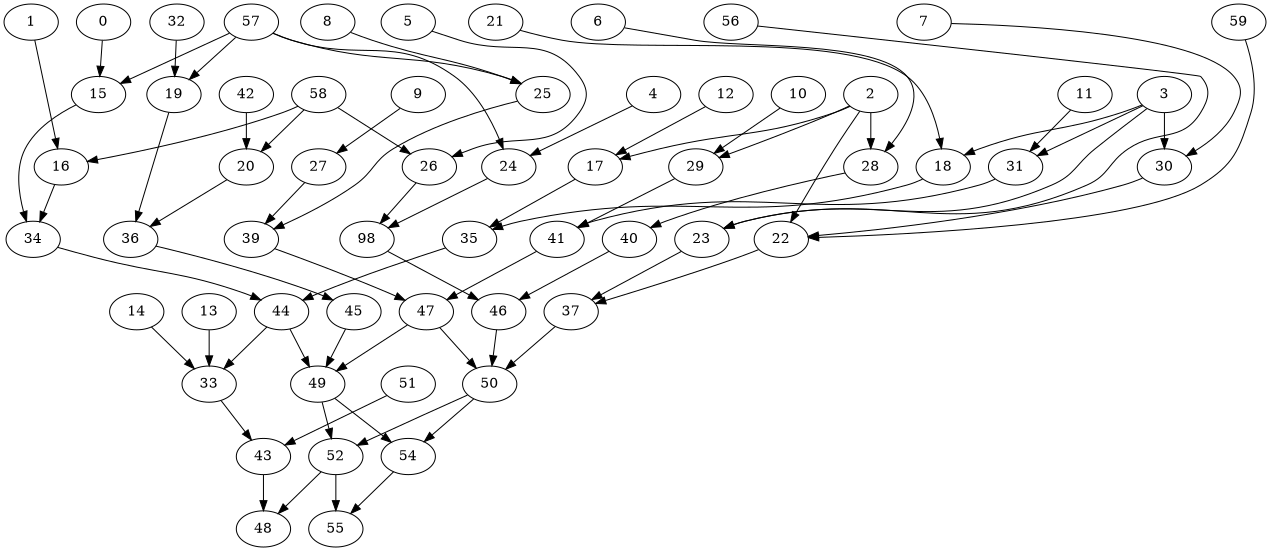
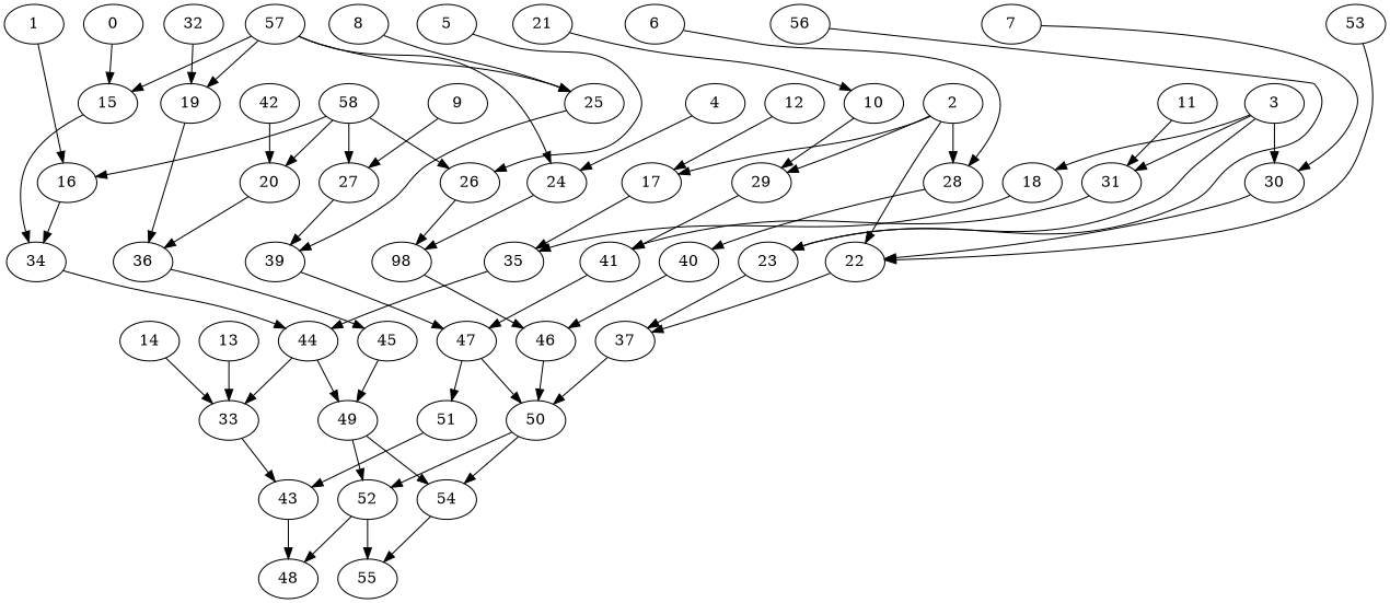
  digraph {
    edge [weight=0]
    0
    15
    34
    1
    16
    2
    17
    22
    28
    29
    35
    37
    40
    41
    3
    18
    23
    30
    31
    4
    24
    n22 [label=98]
    5
    26
    6
    7
    8
    25
    39
    9
    27
    10
    11
    12
    13
    33
    43
    14
    44
    19
    36
    45
    20
    21
    50
    46
    47
    32
    48
    49
    51
    42
    52
    54
    55
-   53 [label=59]
+   53
    56
    57
    58
    0 -> 15
    15 -> 34
    34 -> 44
    1 -> 16
    16 -> 34
    2 -> 17
    2 -> 22
    2 -> 28 [weight=1]
    2 -> 29
    17 -> 35
    22 -> 37
    28 -> 40
    29 -> 41
    35 -> 44
    37 -> 50 [weight=1]
    40 -> 46
    41 -> 47
    3 -> 18
    3 -> 23
    3 -> 30 [weight=2]
    3 -> 31
    18 -> 35
    23 -> 37
    30 -> 22
    31 -> 41
    4 -> 24
    24 -> n22
    n22 -> 46
    5 -> 26
    26 -> n22
    6 -> 28
    7 -> 30
    8 -> 25
    25 -> 39
    39 -> 47
    9 -> 27
    27 -> 39
    10 -> 29
    11 -> 31
    12 -> 17
    13 -> 33
    33 -> 43
    43 -> 48 [weight=1]
    14 -> 33
    44 -> 33
    44 -> 49 [weight=1]
    19 -> 36
    36 -> 45
    45 -> 49
    20 -> 36
-   21 -> 18
+   21 -> 10
    50 -> 52 [weight=1]
    50 -> 54
    46 -> 50
    47 -> 50
-   47 -> 49
+   47 -> 51
    32 -> 19
    49 -> 52
    49 -> 54 [weight=1]
    51 -> 43
    42 -> 20
    52 -> 48
    52 -> 55
    54 -> 55
    53 -> 22
    56 -> 23
    57 -> 15
    57 -> 24
    57 -> 25
    57 -> 19
    58 -> 16
    58 -> 26 [weight=1]
+   58 -> 27 [weight=1]
    58 -> 20 [weight=1]
  }
